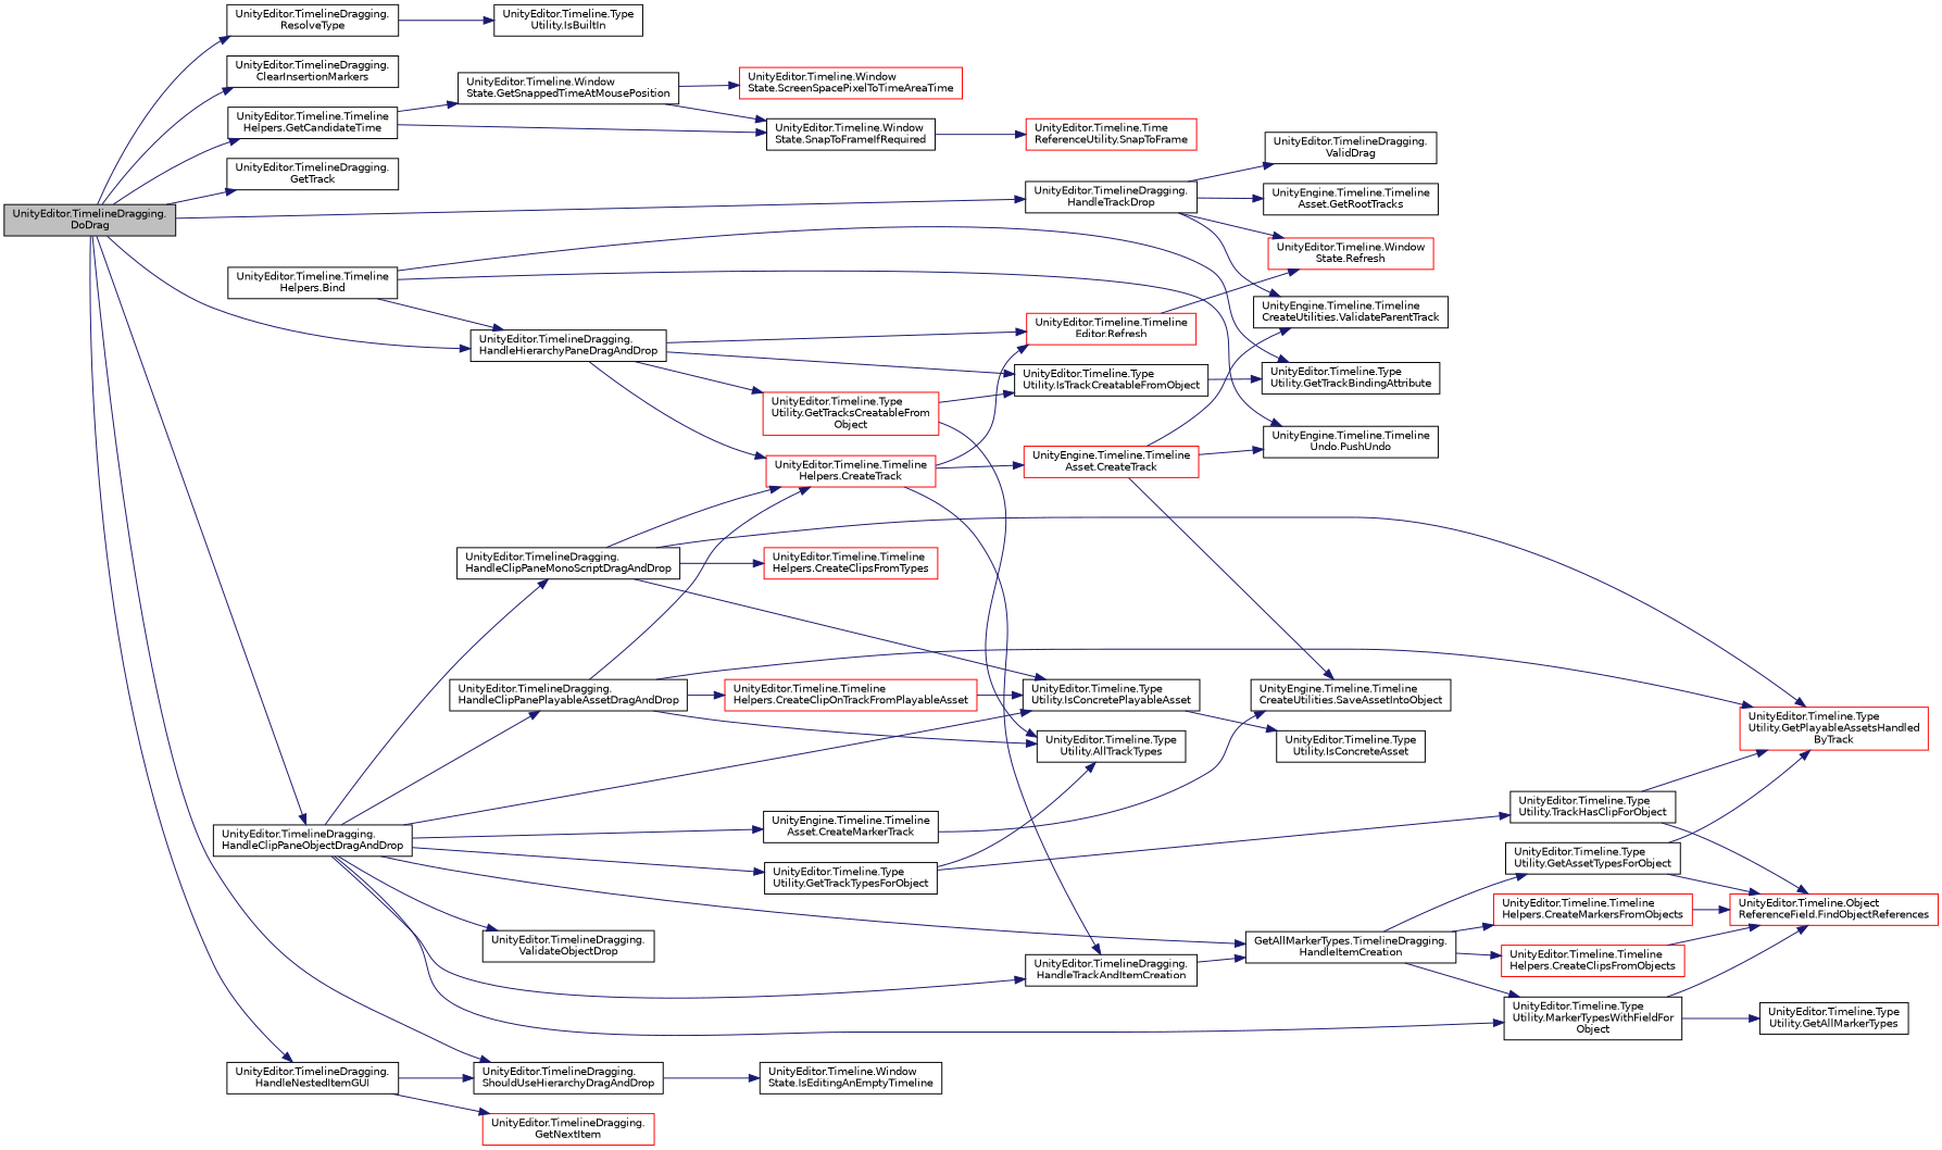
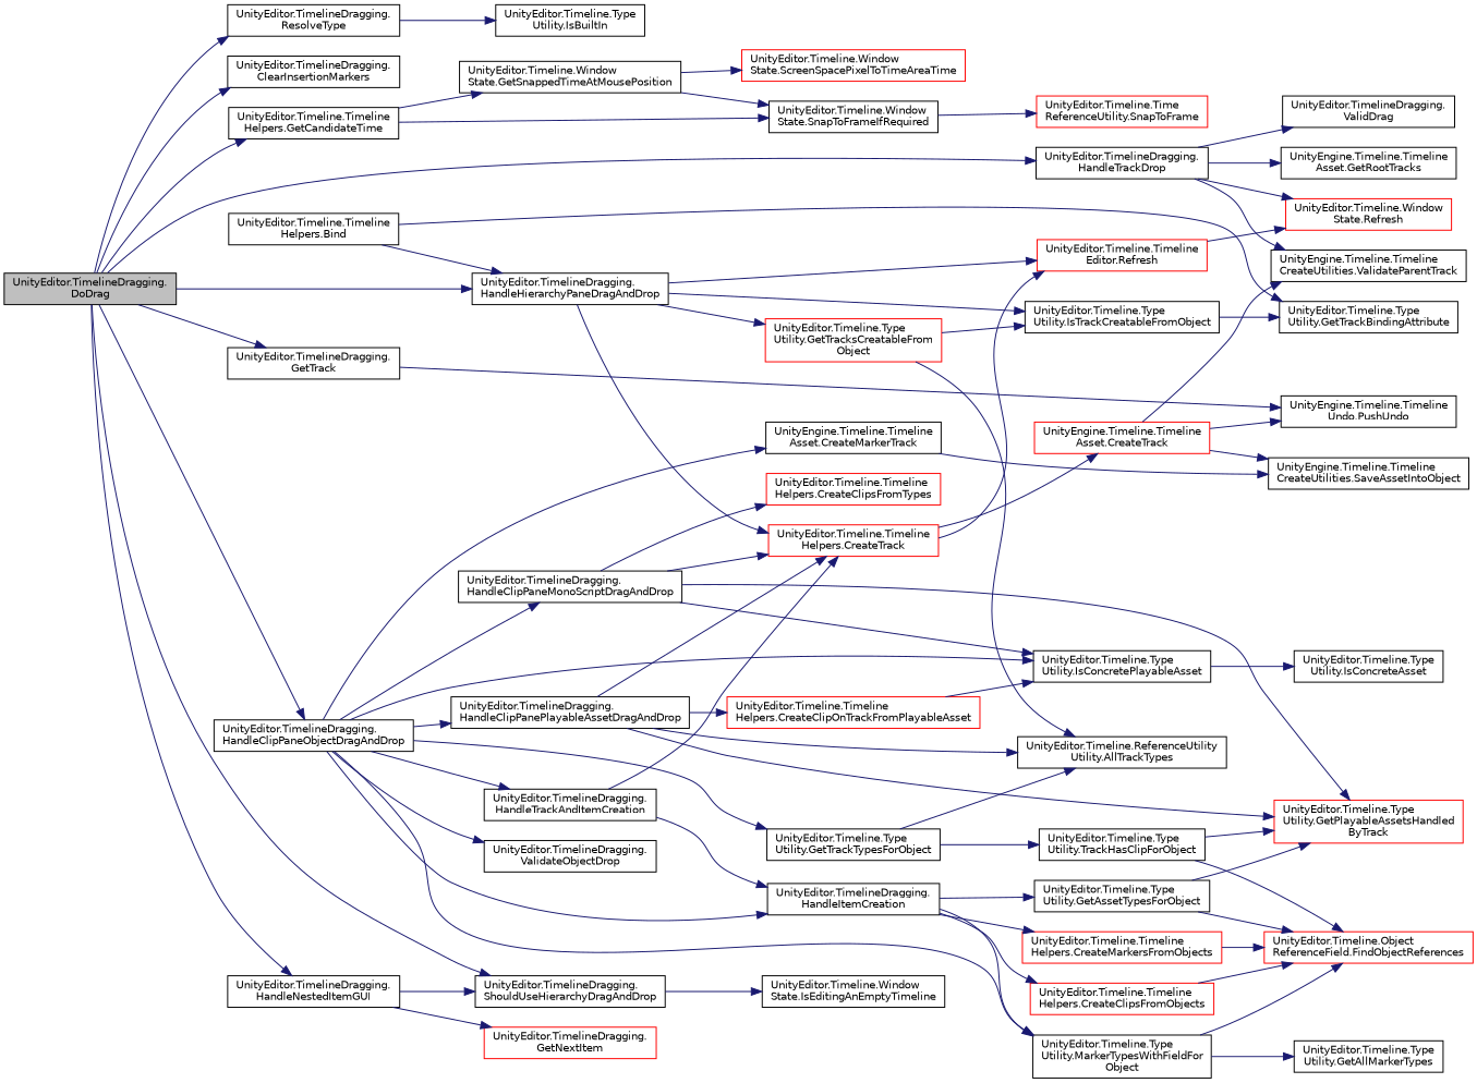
  digraph {
    rankdir=LR
    node [color=black fillcolor=white fontname=Helvetica fontsize=10 shape=record style=filled]
    edge [color=midnightblue fontname=Helvetica fontsize=10 labelfontname=Helvetica labelfontsize=10 style=solid]
    n1 [fillcolor=grey75 fontcolor=black height=0.2 label="UnityEditor.TimelineDragging.\lDoDrag" width=0.4]
    n2 [height=0.2 label="UnityEditor.TimelineDragging.\lClearInsertionMarkers" width=0.4]
    n3 [height=0.2 label="UnityEditor.Timeline.Timeline\lHelpers.GetCandidateTime" width=0.4]
    n4 [height=0.2 label="UnityEditor.TimelineDragging.\lGetTrack" width=0.4]
    n5 [height=0.2 label="UnityEditor.TimelineDragging.\lHandleClipPaneObjectDragAndDrop" width=0.4]
    n6 [height=0.2 label="UnityEditor.TimelineDragging.\lHandleHierarchyPaneDragAndDrop" width=0.4]
    n7 [height=0.2 label="UnityEditor.TimelineDragging.\lHandleNestedItemGUI" width=0.4]
    n8 [height=0.2 label="UnityEditor.TimelineDragging.\lShouldUseHierarchyDragAndDrop" width=0.4]
    n9 [height=0.2 label="UnityEditor.TimelineDragging.\lHandleTrackDrop" width=0.4]
    n10 [height=0.2 label="UnityEditor.TimelineDragging.\lResolveType" width=0.4]
    n11 [height=0.2 label="UnityEditor.Timeline.Window\lState.GetSnappedTimeAtMousePosition" width=0.4]
    n12 [height=0.2 label="UnityEditor.Timeline.Window\lState.SnapToFrameIfRequired" width=0.4]
    n13 [height=0.2 label="UnityEngine.Timeline.Timeline\lAsset.CreateMarkerTrack" width=0.4]
    n14 [height=0.2 label="UnityEditor.Timeline.Type\lUtility.GetTrackTypesForObject" width=0.4]
    n15 [height=0.2 label="UnityEditor.TimelineDragging.\lHandleClipPaneMonoScriptDragAndDrop" width=0.4]
    n16 [height=0.2 label="UnityEditor.Timeline.Type\lUtility.IsConcretePlayableAsset" width=0.4]
    n17 [height=0.2 label="UnityEditor.TimelineDragging.\lHandleClipPanePlayableAssetDragAndDrop" width=0.4]
-   n18 [height=0.2 label="GetAllMarkerTypes.TimelineDragging.\lHandleItemCreation" width=0.4]
+   n18 [height=0.2 label="UnityEditor.TimelineDragging.\lHandleItemCreation" width=0.4]
    n19 [height=0.2 label="UnityEditor.Timeline.Type\lUtility.MarkerTypesWithFieldFor\lObject" width=0.4]
    n20 [height=0.2 label="UnityEditor.TimelineDragging.\lHandleTrackAndItemCreation" width=0.4]
    n21 [height=0.2 label="UnityEditor.TimelineDragging.\lValidateObjectDrop" width=0.4]
    n22 [color=red height=0.2 label="UnityEditor.Timeline.Timeline\lHelpers.CreateTrack" width=0.4]
    n23 [color=red height=0.2 label="UnityEditor.Timeline.Timeline\lEditor.Refresh" width=0.4]
    n24 [color=red height=0.2 label="UnityEditor.Timeline.Type\lUtility.GetTracksCreatableFrom\lObject" width=0.4]
    n25 [height=0.2 label="UnityEditor.Timeline.Type\lUtility.IsTrackCreatableFromObject" width=0.4]
    n26 [color=red height=0.2 label="UnityEditor.TimelineDragging.\lGetNextItem" width=0.4]
    n27 [height=0.2 label="UnityEditor.Timeline.Window\lState.IsEditingAnEmptyTimeline" width=0.4]
    n28 [height=0.2 label="UnityEngine.Timeline.Timeline\lCreateUtilities.ValidateParentTrack" width=0.4]
    n29 [color=red height=0.2 label="UnityEditor.Timeline.Window\lState.Refresh" width=0.4]
    n30 [height=0.2 label="UnityEngine.Timeline.Timeline\lAsset.GetRootTracks" width=0.4]
    n31 [height=0.2 label="UnityEditor.TimelineDragging.\lValidDrag" width=0.4]
    n32 [height=0.2 label="UnityEditor.Timeline.Type\lUtility.IsBuiltIn" width=0.4]
    n33 [color=red height=0.2 label="UnityEditor.Timeline.Window\lState.ScreenSpacePixelToTimeAreaTime" width=0.4]
    n34 [color=red height=0.2 label="UnityEditor.Timeline.Time\lReferenceUtility.SnapToFrame" width=0.4]
    n35 [height=0.2 label="UnityEngine.Timeline.Timeline\lCreateUtilities.SaveAssetIntoObject" width=0.4]
-   n36 [height=0.2 label="UnityEditor.Timeline.Type\lUtility.AllTrackTypes" width=0.4]
+   n36 [height=0.2 label="UnityEditor.Timeline.ReferenceUtility\lUtility.AllTrackTypes" width=0.4]
    n37 [height=0.2 label="UnityEditor.Timeline.Type\lUtility.TrackHasClipForObject" width=0.4]
    n38 [color=red height=0.2 label="UnityEditor.Timeline.Type\lUtility.GetPlayableAssetsHandled\lByTrack" width=0.4]
    n39 [color=red height=0.2 label="UnityEditor.Timeline.Timeline\lHelpers.CreateClipsFromTypes" width=0.4]
    n40 [height=0.2 label="UnityEditor.Timeline.Type\lUtility.IsConcreteAsset" width=0.4]
    n41 [color=red height=0.2 label="UnityEditor.Timeline.Timeline\lHelpers.CreateClipOnTrackFromPlayableAsset" width=0.4]
    n42 [color=red height=0.2 label="UnityEditor.Timeline.Timeline\lHelpers.CreateClipsFromObjects" width=0.4]
    n43 [color=red height=0.2 label="UnityEditor.Timeline.Timeline\lHelpers.CreateMarkersFromObjects" width=0.4]
    n44 [height=0.2 label="UnityEditor.Timeline.Type\lUtility.GetAssetTypesForObject" width=0.4]
    n45 [color=red height=0.2 label="UnityEditor.Timeline.Object\lReferenceField.FindObjectReferences" width=0.4]
    n46 [height=0.2 label="UnityEditor.Timeline.Type\lUtility.GetAllMarkerTypes" width=0.4]
    n47 [color=red height=0.2 label="UnityEngine.Timeline.Timeline\lAsset.CreateTrack" width=0.4]
    n48 [height=0.2 label="UnityEngine.Timeline.Timeline\lUndo.PushUndo" width=0.4]
    n49 [height=0.2 label="UnityEditor.Timeline.Timeline\lHelpers.Bind" width=0.4]
    n50 [height=0.2 label="UnityEditor.Timeline.Type\lUtility.GetTrackBindingAttribute" width=0.4]
    n1 -> n2
    n1 -> n3
    n1 -> n4
    n1 -> n5
    n1 -> n6
    n1 -> n7
    n1 -> n8
    n1 -> n9
    n1 -> n10
    n3 -> n11
    n3 -> n12
    n5 -> n13
    n5 -> n14
    n5 -> n15
    n5 -> n16
    n5 -> n17
    n5 -> n18
    n5 -> n19
    n5 -> n20
    n5 -> n21
    n6 -> n22
    n6 -> n23
    n6 -> n24
    n6 -> n25
    n7 -> n8
    n7 -> n26
    n8 -> n27
    n9 -> n28
    n9 -> n29
    n9 -> n30
    n9 -> n31
    n10 -> n32
    n11 -> n12
    n11 -> n33
    n12 -> n34
    n13 -> n35
    n14 -> n36
    n14 -> n37
    n15 -> n16
    n15 -> n22
    n15 -> n38
    n15 -> n39
    n16 -> n40
    n17 -> n22
    n17 -> n36
    n17 -> n38
    n17 -> n41
    n18 -> n19
    n18 -> n42
    n18 -> n43
    n18 -> n44
    n19 -> n45
    n19 -> n46
    n20 -> n18
-   n22 -> n20
+   n20 -> n22
    n22 -> n23
    n22 -> n47
    n23 -> n29
    n24 -> n25
    n24 -> n36
    n25 -> n50
    n37 -> n38
    n37 -> n45
    n41 -> n16
    n42 -> n45
    n43 -> n45
    n44 -> n38
    n44 -> n45
    n47 -> n28
    n47 -> n35
    n47 -> n48
    n49 -> n6
-   n49 -> n48
+   n4 -> n48
    n49 -> n50
  }
